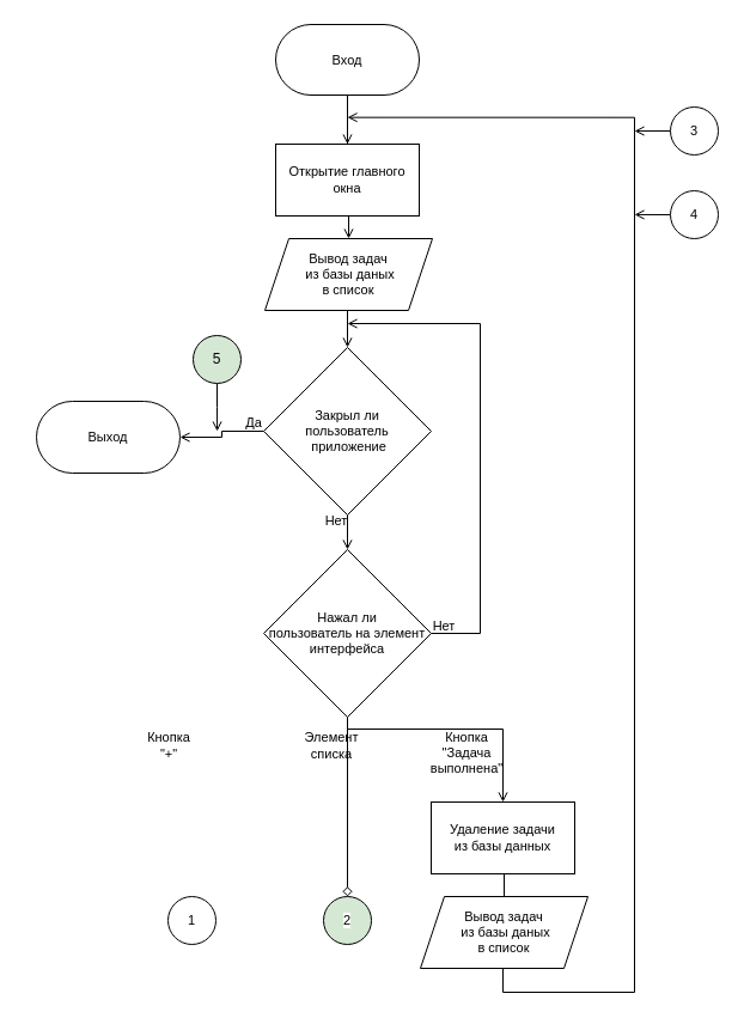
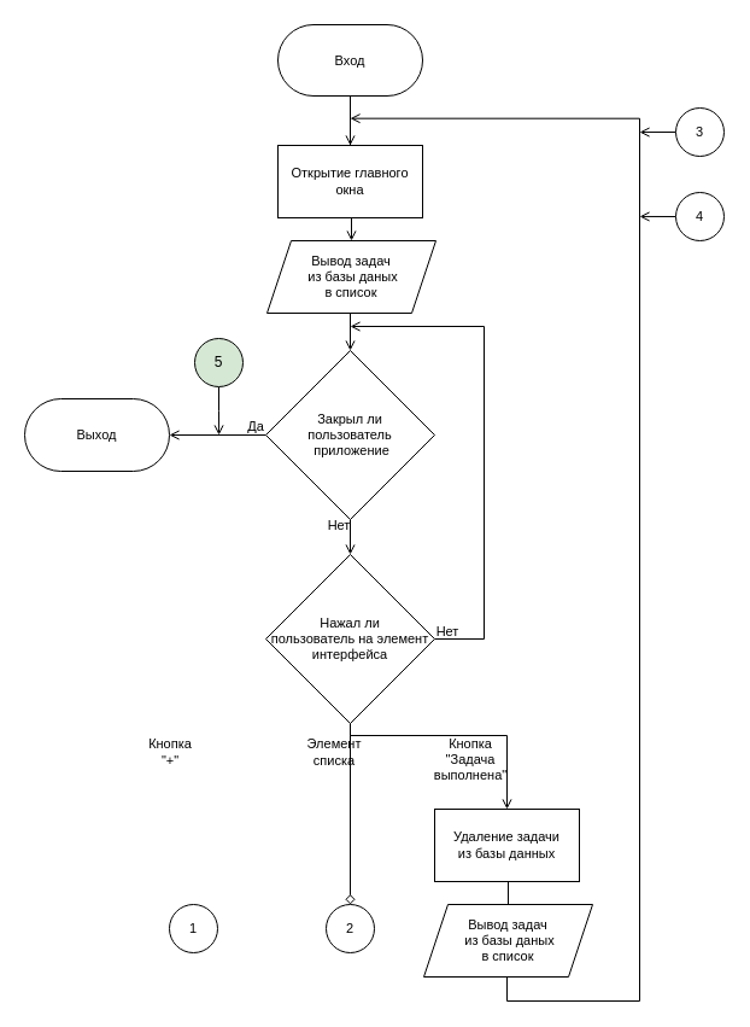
  <mxCell id="0" />
  <mxCell id="1" parent="0" />
  <mxCell id="2" value="" style="edgeStyle=orthogonalEdgeStyle;rounded=0;orthogonalLoop=1;jettySize=auto;html=1;endFill=0;endArrow=open;" parent="1" source="4" target="12" edge="1"><mxGeometry relative="1" as="geometry" /></mxCell>
  <mxCell id="3" value="" style="edgeStyle=orthogonalEdgeStyle;rounded=0;orthogonalLoop=1;jettySize=auto;html=1;endFill=0;endArrow=none;" parent="1" source="4" target="12" edge="1"><mxGeometry relative="1" as="geometry" /></mxCell>
  <mxCell id="4" value="Вход" style="rounded=1;whiteSpace=wrap;html=1;fontSize=11;labelBackgroundColor=none;endFill=0;endArrow=open;strokeColor=default;fillColor=default;arcSize=50;" parent="1" vertex="1"><mxGeometry x="230" y="20" width="120" height="59" as="geometry" /></mxCell>
  <mxCell id="5" value="" style="edgeStyle=orthogonalEdgeStyle;rounded=0;orthogonalLoop=1;jettySize=auto;html=1;endFill=0;endArrow=open;" parent="1" source="7" target="8" edge="1"><mxGeometry relative="1" as="geometry" /></mxCell>
  <mxCell id="6" style="edgeStyle=orthogonalEdgeStyle;rounded=0;orthogonalLoop=1;jettySize=auto;html=1;exitX=0.5;exitY=1;exitDx=0;exitDy=0;entryX=0.5;entryY=0;entryDx=0;entryDy=0;endFill=0;endArrow=open;" parent="1" source="7" target="16" edge="1"><mxGeometry relative="1" as="geometry" /></mxCell>
  <mxCell id="7" value="Закрыл ли &lt;br&gt;пользователь&lt;br&gt;&amp;nbsp;приложение" style="rhombus;whiteSpace=wrap;html=1;rounded=0;fontSize=11;labelBackgroundColor=none;endFill=0;endArrow=open;strokeColor=default;fillColor=default;" parent="1" vertex="1"><mxGeometry x="220" y="290" width="140" height="140" as="geometry" /></mxCell>
- <mxCell id="8" value="Выход" style="rounded=1;whiteSpace=wrap;html=1;fontSize=11;labelBackgroundColor=none;endFill=0;endArrow=open;strokeColor=default;fillColor=default;arcSize=50;" parent="1" vertex="1"><mxGeometry x="30" y="335" width="120" height="60" as="geometry" /></mxCell>
+ <mxCell id="8" value="Выход" style="rounded=1;whiteSpace=wrap;html=1;fontSize=11;labelBackgroundColor=none;endFill=0;endArrow=open;strokeColor=default;fillColor=default;arcSize=50;" parent="1" vertex="1"><mxGeometry x="20" y="330" width="120" height="60" as="geometry" /></mxCell>
  <mxCell id="9" value="Да" style="text;html=1;strokeColor=none;fillColor=none;align=center;verticalAlign=middle;whiteSpace=wrap;rounded=0;fontSize=11;labelBackgroundColor=none;endFill=0;endArrow=open;" parent="1" vertex="1"><mxGeometry x="192" y="343" width="40" height="20" as="geometry" /></mxCell>
  <mxCell id="10" style="edgeStyle=orthogonalEdgeStyle;rounded=0;orthogonalLoop=1;jettySize=auto;html=1;exitX=0.5;exitY=1;exitDx=0;exitDy=0;entryX=0.5;entryY=0;entryDx=0;entryDy=0;endFill=0;endArrow=open;" parent="1" source="12" target="18" edge="1"><mxGeometry relative="1" as="geometry" /></mxCell>
  <mxCell id="11" value="" style="edgeStyle=orthogonalEdgeStyle;rounded=0;orthogonalLoop=1;jettySize=auto;html=1;endArrow=none;endFill=0;startArrow=none;startFill=0;" parent="1" source="12" target="4" edge="1"><mxGeometry relative="1" as="geometry" /></mxCell>
  <mxCell id="12" value="Открытие главного окна" style="rounded=0;whiteSpace=wrap;html=1;fontSize=11;labelBackgroundColor=none;endFill=0;endArrow=open;strokeColor=default;fillColor=default;" parent="1" vertex="1"><mxGeometry x="230" y="120" width="120" height="60" as="geometry" /></mxCell>
  <mxCell id="13" value="" style="edgeStyle=orthogonalEdgeStyle;rounded=0;orthogonalLoop=1;jettySize=auto;html=1;endFill=0;endArrow=diamond;" parent="1" source="16" target="21" edge="1"><mxGeometry relative="1" as="geometry"><mxPoint x="290" y="629" as="targetPoint" /></mxGeometry></mxCell>
  <mxCell id="14" style="edgeStyle=orthogonalEdgeStyle;rounded=0;orthogonalLoop=1;jettySize=auto;html=1;exitX=0.5;exitY=1;exitDx=0;exitDy=0;endFill=0;endArrow=open;" parent="1" source="16" target="24" edge="1"><mxGeometry relative="1" as="geometry"><mxPoint x="420" y="629" as="targetPoint" /><Array as="points"><mxPoint x="290" y="609" /><mxPoint x="420" y="609" /></Array></mxGeometry></mxCell>
  <mxCell id="15" style="edgeStyle=orthogonalEdgeStyle;rounded=0;orthogonalLoop=1;jettySize=auto;html=1;exitX=1;exitY=0.5;exitDx=0;exitDy=0;endFill=0;endArrow=open;" parent="1" source="16" edge="1"><mxGeometry relative="1" as="geometry"><mxPoint x="290" y="270" as="targetPoint" /><Array as="points"><mxPoint x="401" y="529" /><mxPoint x="401" y="270" /></Array></mxGeometry></mxCell>
  <mxCell id="16" value="Нажал ли &lt;br&gt;пользователь на элемент &lt;br&gt;интерфейса" style="rhombus;whiteSpace=wrap;html=1;rounded=0;fontSize=11;labelBackgroundColor=none;endFill=0;endArrow=open;strokeColor=default;fillColor=default;" parent="1" vertex="1"><mxGeometry x="220" y="459" width="140" height="140" as="geometry" /></mxCell>
  <mxCell id="17" style="edgeStyle=orthogonalEdgeStyle;rounded=0;orthogonalLoop=1;jettySize=auto;html=1;exitX=0.5;exitY=1;exitDx=0;exitDy=0;entryX=0.5;entryY=0;entryDx=0;entryDy=0;endFill=0;endArrow=open;" parent="1" source="18" target="7" edge="1"><mxGeometry relative="1" as="geometry" /></mxCell>
  <mxCell id="18" value="Вывод задач&lt;br&gt;&amp;nbsp;из базы даных&lt;br&gt;в список" style="shape=parallelogram;perimeter=parallelogramPerimeter;whiteSpace=wrap;html=1;fixedSize=1;rounded=0;fontSize=11;labelBackgroundColor=none;endFill=0;endArrow=open;strokeColor=default;fillColor=default;" parent="1" vertex="1"><mxGeometry x="221" y="199" width="140" height="60" as="geometry" /></mxCell>
  <mxCell id="19" value="Нет" style="text;html=1;strokeColor=none;fillColor=none;align=center;verticalAlign=middle;whiteSpace=wrap;rounded=0;fontSize=11;labelBackgroundColor=none;endFill=0;endArrow=open;" parent="1" vertex="1"><mxGeometry x="351" y="513" width="40" height="20" as="geometry" /></mxCell>
  <mxCell id="20" value="1" style="ellipse;whiteSpace=wrap;html=1;aspect=fixed;rounded=0;fontSize=11;labelBackgroundColor=#ffffff;endFill=0;endArrow=open;" parent="1" vertex="1"><mxGeometry x="140" y="749" width="40" height="40" as="geometry" /></mxCell>
- <mxCell id="21" value="2" style="ellipse;whiteSpace=wrap;html=1;aspect=fixed;rounded=0;fontSize=11;labelBackgroundColor=#ffffff;endFill=0;endArrow=open;fillColor=#d5e8d4;" parent="1" vertex="1"><mxGeometry x="270" y="749" width="40" height="40" as="geometry" /></mxCell>
+ <mxCell id="21" value="2" style="ellipse;whiteSpace=wrap;html=1;aspect=fixed;rounded=0;fontSize=11;labelBackgroundColor=#ffffff;endFill=0;endArrow=open;" parent="1" vertex="1"><mxGeometry x="270" y="749" width="40" height="40" as="geometry" /></mxCell>
  <mxCell id="22" style="edgeStyle=orthogonalEdgeStyle;rounded=0;orthogonalLoop=1;jettySize=auto;html=1;exitX=0.5;exitY=1;exitDx=0;exitDy=0;jumpStyle=none;endArrow=open;endFill=0;" parent="1" source="33" edge="1"><mxGeometry relative="1" as="geometry"><mxPoint x="290" y="97.667" as="targetPoint" /><Array as="points"><mxPoint x="420" y="829" /><mxPoint x="530" y="829" /><mxPoint x="530" y="98" /></Array><mxPoint x="420" y="809" as="sourcePoint" /></mxGeometry></mxCell>
  <mxCell id="23" style="edgeStyle=orthogonalEdgeStyle;rounded=0;orthogonalLoop=1;jettySize=auto;html=1;exitX=0.5;exitY=1;exitDx=0;exitDy=0;entryX=0.5;entryY=0;entryDx=0;entryDy=0;endArrow=none;endFill=0;" parent="1" source="24" target="33" edge="1"><mxGeometry relative="1" as="geometry"><mxPoint x="420" y="750" as="targetPoint" /></mxGeometry></mxCell>
  <mxCell id="24" value="Удаление задачи&lt;br&gt;из базы данных" style="rounded=0;whiteSpace=wrap;html=1;fontSize=11;labelBackgroundColor=none;endFill=0;endArrow=open;strokeColor=default;fillColor=default;" parent="1" vertex="1"><mxGeometry x="360" y="670" width="120" height="60" as="geometry" /></mxCell>
  <mxCell id="25" value="Кнопка&lt;br&gt;&quot;+&quot;" style="text;html=1;strokeColor=none;fillColor=none;align=center;verticalAlign=middle;whiteSpace=wrap;rounded=0;fontSize=11;labelBackgroundColor=none;endFill=0;endArrow=open;" parent="1" vertex="1"><mxGeometry x="121" y="613" width="40" height="20" as="geometry" /></mxCell>
  <mxCell id="26" value="Элемент&lt;br&gt;списка" style="text;html=1;strokeColor=none;fillColor=none;align=center;verticalAlign=middle;whiteSpace=wrap;rounded=0;fontSize=11;labelBackgroundColor=none;endFill=0;endArrow=open;" parent="1" vertex="1"><mxGeometry x="257" y="613" width="40" height="20" as="geometry" /></mxCell>
  <mxCell id="27" value="&lt;div&gt;&lt;span&gt;Кнопка&lt;/span&gt;&lt;/div&gt;&lt;div&gt;&lt;span&gt;&quot;Задача выполнена&quot;&lt;/span&gt;&lt;/div&gt;" style="text;html=1;strokeColor=none;fillColor=none;align=center;verticalAlign=middle;whiteSpace=wrap;rounded=0;fontSize=11;labelBackgroundColor=none;endFill=0;endArrow=open;" parent="1" vertex="1"><mxGeometry x="370" y="619" width="40" height="20" as="geometry" /></mxCell>
  <mxCell id="28" style="edgeStyle=orthogonalEdgeStyle;rounded=0;orthogonalLoop=1;jettySize=auto;html=1;exitX=0;exitY=0.5;exitDx=0;exitDy=0;endFill=0;endArrow=open;" parent="1" source="29" edge="1"><mxGeometry relative="1" as="geometry"><mxPoint x="530" y="109.049" as="targetPoint" /></mxGeometry></mxCell>
  <mxCell id="29" value="3" style="ellipse;whiteSpace=wrap;html=1;aspect=fixed;rounded=0;fontSize=11;labelBackgroundColor=#ffffff;endFill=0;endArrow=open;" parent="1" vertex="1"><mxGeometry x="560" y="89" width="40" height="40" as="geometry" /></mxCell>
  <mxCell id="30" style="edgeStyle=orthogonalEdgeStyle;rounded=0;orthogonalLoop=1;jettySize=auto;html=1;exitX=0;exitY=0.5;exitDx=0;exitDy=0;endFill=0;endArrow=open;" parent="1" source="31" edge="1"><mxGeometry relative="1" as="geometry"><mxPoint x="530" y="178.951" as="targetPoint" /></mxGeometry></mxCell>
  <mxCell id="31" value="4" style="ellipse;whiteSpace=wrap;html=1;aspect=fixed;rounded=0;fontSize=11;labelBackgroundColor=#ffffff;endFill=0;endArrow=open;" parent="1" vertex="1"><mxGeometry x="560" y="159" width="40" height="40" as="geometry" /></mxCell>
  <mxCell id="32" value="Нет" style="text;html=1;strokeColor=none;fillColor=none;align=center;verticalAlign=middle;whiteSpace=wrap;rounded=0;fontSize=11;labelBackgroundColor=none;endFill=0;endArrow=open;" parent="1" vertex="1"><mxGeometry x="261" y="425" width="40" height="20" as="geometry" /></mxCell>
  <mxCell id="33" value="Вывод задач&lt;br&gt;&amp;nbsp;из базы даных&lt;br&gt;в список" style="shape=parallelogram;perimeter=parallelogramPerimeter;whiteSpace=wrap;html=1;fixedSize=1;rounded=0;fontSize=11;labelBackgroundColor=none;endFill=0;endArrow=open;strokeColor=default;fillColor=default;" parent="1" vertex="1"><mxGeometry x="351" y="749" width="140" height="60" as="geometry" /></mxCell>
  <mxCell id="34" style="edgeStyle=orthogonalEdgeStyle;rounded=0;orthogonalLoop=1;jettySize=auto;html=1;exitX=0.5;exitY=1;exitDx=0;exitDy=0;endArrow=open;endFill=0;" parent="1" source="35" edge="1"><mxGeometry relative="1" as="geometry"><mxPoint x="181.095" y="360" as="targetPoint" /></mxGeometry></mxCell>
  <mxCell id="35" value="5&lt;br&gt;" style="ellipse;whiteSpace=wrap;html=1;aspect=fixed;rounded=1;fillColor=#d5e8d4;" parent="1" vertex="1"><mxGeometry x="161" y="280" width="40" height="40" as="geometry" /></mxCell>
